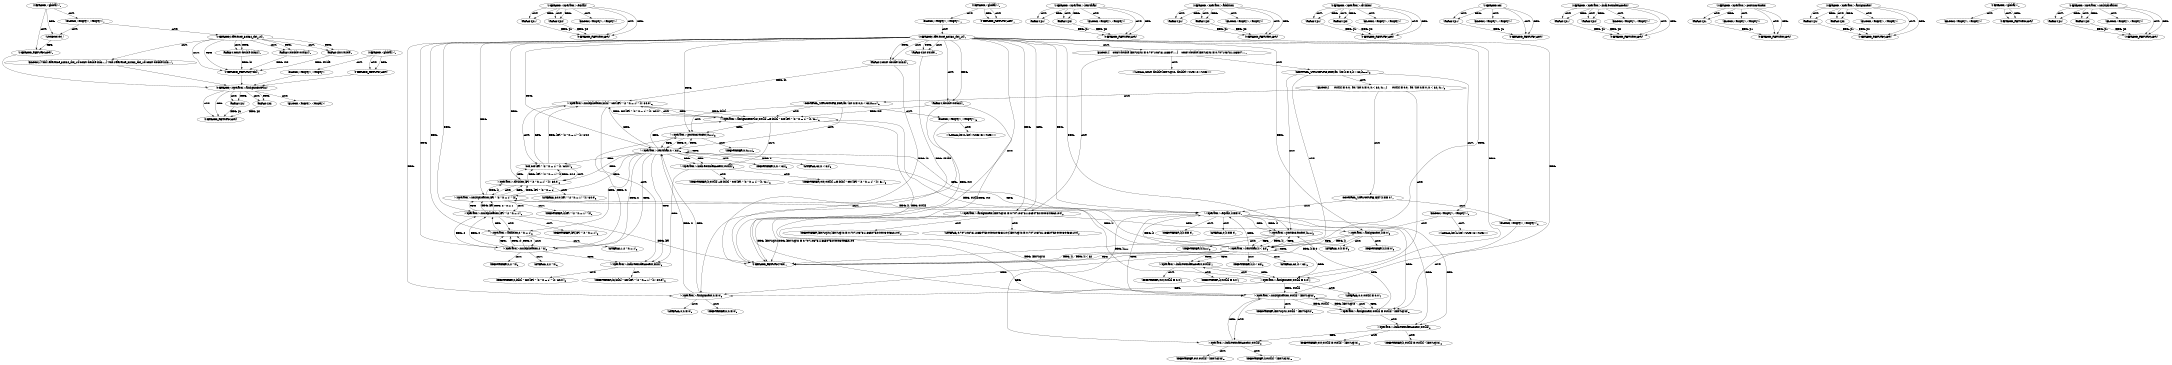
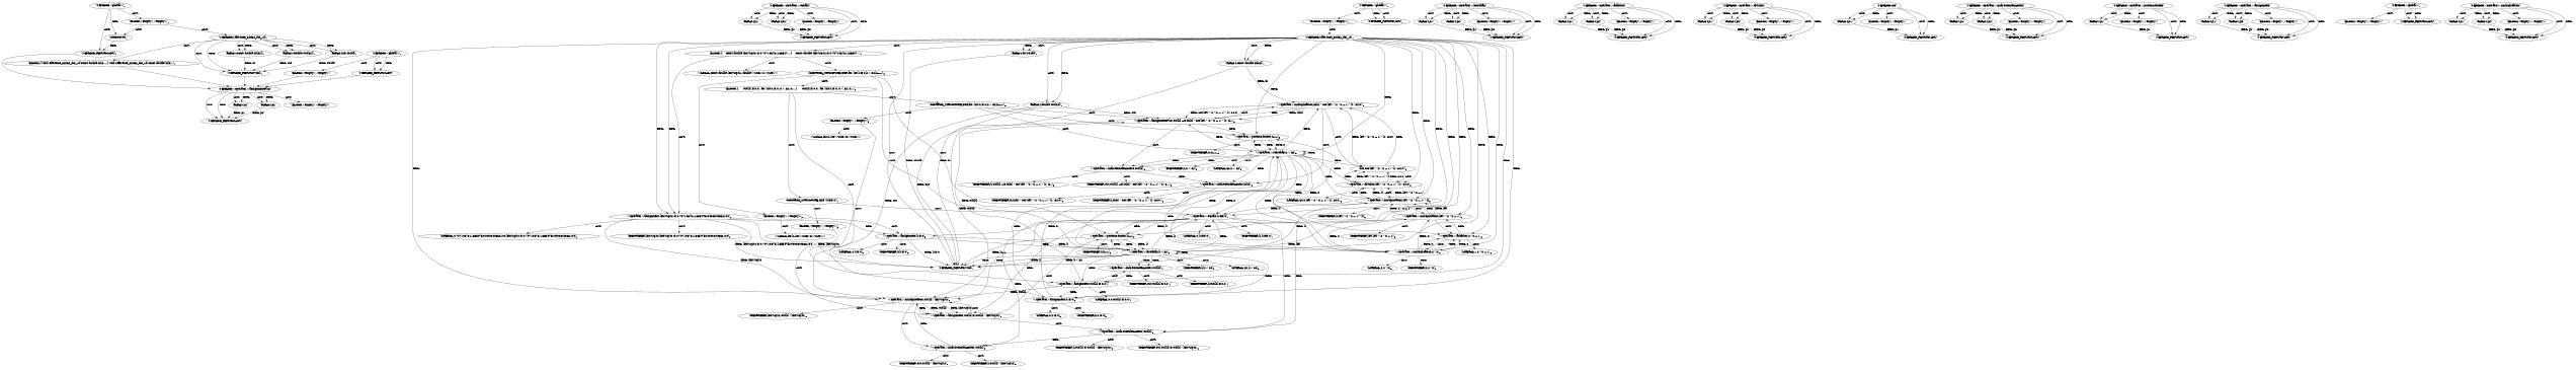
  digraph {
    n1 [label=<(METHOD,&lt;operator&gt;.assignmentPlus)>]
    n2 [label=<(PARAM,p1)>]
    n3 [label=<(PARAM,p2)>]
    n4 [label=<(BLOCK,&lt;empty&gt;,&lt;empty&gt;)>]
    n5 [label=<(METHOD_RETURN,ANY)>]
    n6 [label=<(METHOD,&lt;operator&gt;.equals)>]
    n7 [label=<(PARAM,p1)>]
    n8 [label=<(PARAM,p2)>]
    n9 [label=<(BLOCK,&lt;empty&gt;,&lt;empty&gt;)>]
    n10 [label=<(METHOD_RETURN,ANY)>]
    n11 [label=<(METHOD,&lt;global&gt;)<SUB>1</SUB>>]
    n12 [label=<(BLOCK,&lt;empty&gt;,&lt;empty&gt;)<SUB>1</SUB>>]
    n13 [label=<(METHOD_RETURN,ANY)<SUB>1</SUB>>]
    n14 [label=<(METHOD,reference_32x32_dct_1d)<SUB>1</SUB>>]
    n15 [label=<(PARAM,const double in[32])<SUB>1</SUB>>]
    n16 [label=<(PARAM,double out[32])<SUB>1</SUB>>]
    n17 [label=<(PARAM,int stride)<SUB>1</SUB>>]
    n18 [label=<(BLOCK,{    const double kInvSqrt2 = 0.707106781186547...,{    const double kInvSqrt2 = 0.707106781186547...)<SUB>1</SUB>>]
    n19 [label=<(&lt;operator&gt;.assignment,kInvSqrt2 = 0.707106781186547524400844362104)<SUB>2</SUB>>]
    n20 [label=<(&lt;operator&gt;.assignment,k = 0)<SUB>3</SUB>>]
    n21 [label=<(&lt;operator&gt;.lessThan,k &lt; 32)<SUB>3</SUB>>]
    n22 [label=<(&lt;operator&gt;.postIncrement,k++)<SUB>3</SUB>>]
    n23 [label=<(&lt;operator&gt;.assignment,out[k] = 0.0)<SUB>4</SUB>>]
    n24 [label=<(&lt;operator&gt;.assignment,n = 0)<SUB>5</SUB>>]
    n25 [label=<(&lt;operator&gt;.lessThan,n &lt; 32)<SUB>5</SUB>>]
    n26 [label=<(&lt;operator&gt;.postIncrement,n++)<SUB>5</SUB>>]
    n27 [label=<(&lt;operator&gt;.division,kPi * (2 * n + 1) * k / 64.0)<SUB>6</SUB>>]
    n28 [label=<(&lt;operator&gt;.multiplication,kPi * (2 * n + 1) * k)<SUB>6</SUB>>]
    n29 [label=<(&lt;operator&gt;.multiplication,kPi * (2 * n + 1))<SUB>6</SUB>>]
    n30 [label=<(&lt;operator&gt;.addition,2 * n + 1)<SUB>6</SUB>>]
    n31 [label=<(&lt;operator&gt;.multiplication,2 * n)<SUB>6</SUB>>]
    n32 [label=<(&lt;operator&gt;.equals,k == 0)<SUB>7</SUB>>]
    n33 [label=<(&lt;operator&gt;.multiplication,out[k] * kInvSqrt2)<SUB>8</SUB>>]
    n34 [label=<(METHOD_RETURN,void)<SUB>1</SUB>>]
    n35 [label=<(&lt;operator&gt;.multiplication,in[n] * cos(kPi * (2 * n + 1) * k / 64.0))<SUB>6</SUB>>]
    n36 [label=<(&lt;operator&gt;.assignmentPlus,out[k] += in[n] * cos(kPi * (2 * n + 1) * k / 6...)<SUB>6</SUB>>]
    n37 [label="<(LOCAL,const double kInvSqrt2: double)<SUB>2</SUB>>"]
    n38 [label=<(CONTROL_STRUCTURE,FOR,for (int k = 0;k &lt; 32;k++))<SUB>3</SUB>>]
    n39 [label=<(IDENTIFIER,kInvSqrt2,kInvSqrt2 = 0.707106781186547524400844362104)<SUB>2</SUB>>]
    n40 [label=<(LITERAL,0.707106781186547524400844362104,kInvSqrt2 = 0.707106781186547524400844362104)<SUB>2</SUB>>]
    n41 [label=<(IDENTIFIER,k,k = 0)<SUB>3</SUB>>]
    n42 [label=<(LITERAL,0,k = 0)<SUB>3</SUB>>]
    n43 [label=<(IDENTIFIER,k,k &lt; 32)<SUB>3</SUB>>]
    n44 [label=<(LITERAL,32,k &lt; 32)<SUB>3</SUB>>]
    n45 [label=<(&lt;operator&gt;.indirectIndexAccess,out[k])<SUB>4</SUB>>]
    n46 [label=<(IDENTIFIER,k,k++)<SUB>3</SUB>>]
    n47 [label=<(LITERAL,0.0,out[k] = 0.0)<SUB>4</SUB>>]
    n48 [label=<(IDENTIFIER,n,n = 0)<SUB>5</SUB>>]
    n49 [label=<(LITERAL,0,n = 0)<SUB>5</SUB>>]
    n50 [label=<(IDENTIFIER,n,n &lt; 32)<SUB>5</SUB>>]
    n51 [label=<(LITERAL,32,n &lt; 32)<SUB>5</SUB>>]
    n52 [label=<(&lt;operator&gt;.indirectIndexAccess,out[k])<SUB>6</SUB>>]
    n53 [label=<(&lt;operator&gt;.indirectIndexAccess,in[n])<SUB>6</SUB>>]
    n54 [label=<(cos,cos(kPi * (2 * n + 1) * k / 64.0))<SUB>6</SUB>>]
    n55 [label=<(IDENTIFIER,n,n++)<SUB>5</SUB>>]
    n56 [label=<(LITERAL,64.0,kPi * (2 * n + 1) * k / 64.0)<SUB>6</SUB>>]
    n57 [label=<(IDENTIFIER,k,kPi * (2 * n + 1) * k)<SUB>6</SUB>>]
    n58 [label=<(IDENTIFIER,kPi,kPi * (2 * n + 1))<SUB>6</SUB>>]
    n59 [label=<(LITERAL,1,2 * n + 1)<SUB>6</SUB>>]
    n60 [label=<(LITERAL,2,2 * n)<SUB>6</SUB>>]
    n61 [label=<(IDENTIFIER,n,2 * n)<SUB>6</SUB>>]
    n62 [label=<(IDENTIFIER,k,k == 0)<SUB>7</SUB>>]
    n63 [label=<(LITERAL,0,k == 0)<SUB>7</SUB>>]
    n64 [label=<(&lt;operator&gt;.assignment,out[k] = out[k] * kInvSqrt2)<SUB>8</SUB>>]
    n65 [label=<(&lt;operator&gt;.indirectIndexAccess,out[k])<SUB>8</SUB>>]
    n66 [label=<(&lt;operator&gt;.indirectIndexAccess,out[k])<SUB>8</SUB>>]
    n67 [label=<(IDENTIFIER,kInvSqrt2,out[k] * kInvSqrt2)<SUB>8</SUB>>]
    n68 [label=<(BLOCK,&lt;empty&gt;,&lt;empty&gt;)<SUB>3</SUB>>]
    n69 [label=<(BLOCK,{      out[k] = 0.0;  for (int n = 0; n &lt; 32; n...,{      out[k] = 0.0;  for (int n = 0; n &lt; 32; n...)<SUB>3</SUB>>]
    n70 [label="<(LOCAL,int k: int)<SUB>3</SUB>>"]
    n71 [label=<(CONTROL_STRUCTURE,FOR,for (int n = 0;n &lt; 32;n++))<SUB>5</SUB>>]
    n72 [label=<(CONTROL_STRUCTURE,IF,if (k == 0))<SUB>7</SUB>>]
    n73 [label=<(IDENTIFIER,out,out[k] = 0.0)<SUB>4</SUB>>]
    n74 [label=<(IDENTIFIER,k,out[k] = 0.0)<SUB>4</SUB>>]
    n75 [label=<(BLOCK,&lt;empty&gt;,&lt;empty&gt;)<SUB>5</SUB>>]
    n76 [label=<(BLOCK,&lt;empty&gt;,&lt;empty&gt;)<SUB>8</SUB>>]
    n77 [label="<(LOCAL,int n: int)<SUB>5</SUB>>"]
    n78 [label=<(IDENTIFIER,out,out[k] += in[n] * cos(kPi * (2 * n + 1) * k / 6...)<SUB>6</SUB>>]
    n79 [label=<(IDENTIFIER,k,out[k] += in[n] * cos(kPi * (2 * n + 1) * k / 6...)<SUB>6</SUB>>]
    n80 [label=<(IDENTIFIER,in,in[n] * cos(kPi * (2 * n + 1) * k / 64.0))<SUB>6</SUB>>]
    n81 [label=<(IDENTIFIER,n,in[n] * cos(kPi * (2 * n + 1) * k / 64.0))<SUB>6</SUB>>]
    n82 [label=<(IDENTIFIER,out,out[k] = out[k] * kInvSqrt2)<SUB>8</SUB>>]
    n83 [label=<(IDENTIFIER,k,out[k] = out[k] * kInvSqrt2)<SUB>8</SUB>>]
    n84 [label=<(IDENTIFIER,out,out[k] * kInvSqrt2)<SUB>8</SUB>>]
    n85 [label=<(IDENTIFIER,k,out[k] * kInvSqrt2)<SUB>8</SUB>>]
    n86 [label=<(METHOD,&lt;operator&gt;.lessThan)>]
    n87 [label=<(PARAM,p1)>]
    n88 [label=<(PARAM,p2)>]
    n89 [label=<(BLOCK,&lt;empty&gt;,&lt;empty&gt;)>]
    n90 [label=<(METHOD_RETURN,ANY)>]
    n91 [label=<(METHOD,&lt;operator&gt;.addition)>]
    n92 [label=<(PARAM,p1)>]
    n93 [label=<(PARAM,p2)>]
    n94 [label=<(BLOCK,&lt;empty&gt;,&lt;empty&gt;)>]
    n95 [label=<(METHOD_RETURN,ANY)>]
    n96 [label=<(METHOD,&lt;operator&gt;.division)>]
    n97 [label=<(PARAM,p1)>]
    n98 [label=<(PARAM,p2)>]
    n99 [label=<(BLOCK,&lt;empty&gt;,&lt;empty&gt;)>]
    n100 [label=<(METHOD_RETURN,ANY)>]
    n101 [label=<(METHOD,cos)>]
    n102 [label=<(PARAM,p1)>]
    n103 [label=<(BLOCK,&lt;empty&gt;,&lt;empty&gt;)>]
    n104 [label=<(METHOD_RETURN,ANY)>]
    n105 [label=<(METHOD,&lt;operator&gt;.indirectIndexAccess)>]
    n106 [label=<(PARAM,p1)>]
    n107 [label=<(PARAM,p2)>]
    n108 [label=<(BLOCK,&lt;empty&gt;,&lt;empty&gt;)>]
    n109 [label=<(METHOD_RETURN,ANY)>]
    n110 [label=<(METHOD,&lt;operator&gt;.postIncrement)>]
    n111 [label=<(PARAM,p1)>]
    n112 [label=<(BLOCK,&lt;empty&gt;,&lt;empty&gt;)>]
    n113 [label=<(METHOD_RETURN,ANY)>]
    n114 [label=<(METHOD,&lt;operator&gt;.assignment)>]
    n115 [label=<(PARAM,p1)>]
    n116 [label=<(PARAM,p2)>]
    n117 [label=<(BLOCK,&lt;empty&gt;,&lt;empty&gt;)>]
    n118 [label=<(METHOD_RETURN,ANY)>]
    n119 [label=<(METHOD,&lt;global&gt;)<SUB>1</SUB>>]
    n120 [label=<(BLOCK,&lt;empty&gt;,&lt;empty&gt;)>]
    n121 [label=<(METHOD_RETURN,ANY)>]
    n122 [label=<(METHOD,&lt;operator&gt;.multiplication)>]
    n123 [label=<(PARAM,p1)>]
    n124 [label=<(PARAM,p2)>]
    n125 [label=<(BLOCK,&lt;empty&gt;,&lt;empty&gt;)>]
    n126 [label=<(METHOD_RETURN,ANY)>]
    n127 [label=<(METHOD,&lt;global&gt;)<SUB>1</SUB>>]
    n128 [label=<(BLOCK,&lt;empty&gt;,&lt;empty&gt;)<SUB>1</SUB>>]
    n129 [label=<(UNKNOWN,,)>]
    n130 [label=<(METHOD_RETURN,ANY)<SUB>1</SUB>>]
    n131 [label=<(METHOD,reference_32x32_dct_1d)<SUB>1</SUB>>]
    n132 [label=<(PARAM,const double in[32])<SUB>1</SUB>>]
    n133 [label=<(PARAM,double out[32])<SUB>1</SUB>>]
    n134 [label=<(PARAM,int stride)<SUB>1</SUB>>]
    n135 [label=<(BLOCK,{ void reference_32x32_dct_1d(const double in[3...,{ void reference_32x32_dct_1d(const double in[3...)<SUB>1</SUB>>]
    n136 [label=<(METHOD_RETURN,void)<SUB>1</SUB>>]
    n137 [label=<(METHOD,&lt;global&gt;)<SUB>1</SUB>>]
    n138 [label=<(BLOCK,&lt;empty&gt;,&lt;empty&gt;)>]
    n139 [label=<(METHOD_RETURN,ANY)>]
    n1 -> n2 [label="AST: "]
    n1 -> n2 [label="DDG: "]
    n1 -> n3 [label="AST: "]
    n1 -> n3 [label="DDG: "]
    n1 -> n4 [label="AST: "]
    n1 -> n5 [label="AST: "]
    n1 -> n5 [label="CFG: "]
    n2 -> n5 [label="DDG: p1"]
    n3 -> n5 [label="DDG: p2"]
    n6 -> n7 [label="AST: "]
    n6 -> n7 [label="DDG: "]
    n6 -> n8 [label="AST: "]
    n6 -> n8 [label="DDG: "]
    n6 -> n9 [label="AST: "]
    n6 -> n10 [label="AST: "]
    n6 -> n10 [label="CFG: "]
    n7 -> n10 [label="DDG: p1"]
    n8 -> n10 [label="DDG: p2"]
    n11 -> n12 [label="AST: "]
    n11 -> n13 [label="AST: "]
    n11 -> n13 [label="CFG: "]
    n12 -> n14 [label="AST: "]
    n14 -> n15 [label="AST: "]
    n14 -> n15 [label="DDG: "]
    n14 -> n16 [label="AST: "]
    n14 -> n16 [label="DDG: "]
    n14 -> n17 [label="AST: "]
    n14 -> n17 [label="DDG: "]
    n14 -> n18 [label="AST: "]
    n14 -> n19 [label="CFG: "]
    n14 -> n19 [label="DDG: "]
    n14 -> n20 [label="DDG: "]
    n14 -> n21 [label="DDG: "]
    n14 -> n22 [label="DDG: "]
    n14 -> n23 [label="DDG: "]
    n14 -> n24 [label="DDG: "]
    n14 -> n25 [label="DDG: "]
    n14 -> n26 [label="DDG: "]
    n14 -> n27 [label="DDG: "]
    n14 -> n28 [label="DDG: "]
    n14 -> n29 [label="DDG: "]
    n14 -> n30 [label="DDG: "]
    n14 -> n31 [label="DDG: "]
    n14 -> n32 [label="DDG: "]
    n14 -> n33 [label="DDG: "]
    n14 -> n34 [label="AST: "]
    n15 -> n34 [label="DDG: in"]
    n15 -> n35 [label="DDG: in"]
    n16 -> n33 [label="DDG: out"]
    n16 -> n34 [label="DDG: out"]
    n16 -> n36 [label="DDG: out"]
    n17 -> n34 [label="DDG: stride"]
    n18 -> n19 [label="AST: "]
    n18 -> n37 [label="AST: "]
    n18 -> n38 [label="AST: "]
    n19 -> n20 [label="CFG: "]
    n19 -> n33 [label="DDG: kInvSqrt2"]
    n19 -> n34 [label="DDG: kInvSqrt2"]
    n19 -> n34 [label="DDG: kInvSqrt2 = 0.707106781186547524400844362104"]
    n19 -> n39 [label="AST: "]
    n19 -> n40 [label="AST: "]
    n20 -> n21 [label="CFG: "]
    n20 -> n21 [label="DDG: k"]
    n20 -> n34 [label="DDG: k = 0"]
    n20 -> n41 [label="AST: "]
    n20 -> n42 [label="AST: "]
    n21 -> n21 [label="CDG: "]
    n21 -> n22 [label="CDG: "]
    n21 -> n23 [label="CDG: "]
    n21 -> n24 [label="CDG: "]
    n21 -> n25 [label="CDG: "]
    n21 -> n28 [label="DDG: k"]
    n21 -> n32 [label="DDG: k"]
    n21 -> n32 [label="CDG: "]
    n21 -> n34 [label="CFG: "]
    n21 -> n34 [label="DDG: k"]
    n21 -> n34 [label="DDG: k &lt; 32"]
    n21 -> n43 [label="AST: "]
    n21 -> n44 [label="AST: "]
    n21 -> n45 [label="CFG: "]
    n21 -> n45 [label="CDG: "]
    n22 -> n21 [label="CFG: "]
    n22 -> n21 [label="DDG: k"]
    n22 -> n34 [label="DDG: k++"]
    n22 -> n46 [label="AST: "]
    n23 -> n24 [label="CFG: "]
    n23 -> n33 [label="DDG: out[k]"]
    n23 -> n36 [label="DDG: out[k]"]
    n23 -> n45 [label="AST: "]
    n23 -> n47 [label="AST: "]
    n24 -> n25 [label="CFG: "]
    n24 -> n25 [label="DDG: n"]
    n24 -> n48 [label="AST: "]
    n24 -> n49 [label="AST: "]
    n25 -> n25 [label="CDG: "]
-   n25 -> n26 [label="DDG: "]
+   n25 -> n26 [label="CDG: "]
    n25 -> n27 [label="CDG: "]
    n25 -> n28 [label="CDG: "]
    n25 -> n30 [label="CDG: "]
    n25 -> n31 [label="DDG: n"]
    n25 -> n31 [label="CDG: "]
    n25 -> n32 [label="CFG: "]
    n25 -> n35 [label="CDG: "]
    n25 -> n36 [label="CDG: "]
    n25 -> n50 [label="AST: "]
-   n25 -> n51 [label="DDG: 2"]
+   n25 -> n51 [label="AST: "]
    n25 -> n52 [label="CFG: "]
    n25 -> n52 [label="CDG: "]
    n25 -> n53 [label="CDG: "]
    n25 -> n54 [label="CDG: "]
    n26 -> n25 [label="CFG: "]
    n26 -> n25 [label="DDG: n"]
    n26 -> n55 [label="AST: "]
    n27 -> n28 [label="AST: "]
    n27 -> n54 [label="CFG: "]
    n27 -> n54 [label="DDG: kPi * (2 * n + 1) * k"]
    n27 -> n54 [label="DDG: 64.0"]
    n27 -> n56 [label="AST: "]
    n28 -> n27 [label="CFG: "]
    n28 -> n27 [label="DDG: kPi * (2 * n + 1)"]
    n28 -> n27 [label="DDG: k"]
    n28 -> n29 [label="AST: "]
    n28 -> n32 [label="DDG: k"]
    n28 -> n57 [label="AST: "]
    n29 -> n28 [label="CFG: "]
    n29 -> n28 [label="DDG: kPi"]
    n29 -> n28 [label="DDG: 2 * n + 1"]
    n29 -> n30 [label="AST: "]
    n29 -> n34 [label="DDG: kPi"]
    n29 -> n58 [label="AST: "]
    n30 -> n29 [label="CFG: "]
    n30 -> n31 [label="AST: "]
    n30 -> n59 [label="AST: "]
    n31 -> n26 [label="DDG: n"]
    n31 -> n29 [label="DDG: 2"]
    n31 -> n29 [label="DDG: n"]
    n31 -> n30 [label="CFG: "]
    n31 -> n30 [label="DDG: 2"]
    n31 -> n30 [label="DDG: n"]
    n31 -> n60 [label="AST: "]
-   n31 -> n61 [label="AST: "]
+   n31 -> n61 [label="CFG: "]
    n32 -> n22 [label="CFG: "]
    n32 -> n22 [label="DDG: k"]
    n32 -> n33 [label="CDG: "]
    n32 -> n62 [label="AST: "]
    n32 -> n63 [label="AST: "]
    n32 -> n64 [label="CDG: "]
    n32 -> n65 [label="CFG: "]
    n32 -> n65 [label="CDG: "]
    n32 -> n66 [label="CDG: "]
    n33 -> n64 [label="CFG: "]
    n33 -> n64 [label="DDG: out[k]"]
    n33 -> n64 [label="DDG: kInvSqrt2"]
    n33 -> n66 [label="AST: "]
    n33 -> n67 [label="AST: "]
    n35 -> n36 [label="CFG: "]
    n35 -> n36 [label="DDG: in[n]"]
    n35 -> n36 [label="DDG: cos(kPi * (2 * n + 1) * k / 64.0)"]
    n35 -> n53 [label="AST: "]
    n35 -> n54 [label="AST: "]
    n36 -> n26 [label="CFG: "]
    n36 -> n33 [label="DDG: out[k]"]
    n36 -> n35 [label="AST: "]
    n36 -> n52 [label="AST: "]
    n38 -> n21 [label="AST: "]
    n38 -> n22 [label="AST: "]
    n38 -> n68 [label="AST: "]
    n38 -> n69 [label="AST: "]
    n45 -> n23 [label="CFG: "]
    n45 -> n73 [label="AST: "]
    n45 -> n74 [label="AST: "]
    n52 -> n53 [label="CFG: "]
    n52 -> n78 [label="AST: "]
    n52 -> n79 [label="AST: "]
-   n31 -> n53 [label="CFG: "]
+   n53 -> n31 [label="CFG: "]
    n53 -> n80 [label="AST: "]
    n53 -> n81 [label="AST: "]
    n54 -> n27 [label="AST: "]
    n54 -> n35 [label="CFG: "]
    n54 -> n35 [label="DDG: kPi * (2 * n + 1) * k / 64.0"]
-   n64 -> n22 [label="CFG: "]
+   n64 -> n22 [label="AST: "]
    n64 -> n33 [label="AST: "]
    n64 -> n65 [label="AST: "]
    n65 -> n66 [label="CFG: "]
    n65 -> n82 [label="AST: "]
    n65 -> n83 [label="AST: "]
    n66 -> n33 [label="CFG: "]
    n66 -> n84 [label="AST: "]
    n66 -> n85 [label="AST: "]
    n68 -> n20 [label="AST: "]
    n68 -> n70 [label="AST: "]
    n69 -> n23 [label="AST: "]
    n69 -> n71 [label="AST: "]
    n69 -> n72 [label="AST: "]
    n71 -> n25 [label="AST: "]
    n71 -> n26 [label="AST: "]
    n71 -> n36 [label="AST: "]
    n71 -> n75 [label="AST: "]
    n72 -> n32 [label="AST: "]
    n72 -> n76 [label="AST: "]
    n75 -> n24 [label="AST: "]
    n75 -> n77 [label="AST: "]
    n76 -> n64 [label="AST: "]
    n86 -> n87 [label="AST: "]
    n86 -> n87 [label="DDG: "]
    n86 -> n88 [label="AST: "]
    n86 -> n88 [label="DDG: "]
    n86 -> n89 [label="AST: "]
    n86 -> n90 [label="AST: "]
    n86 -> n90 [label="CFG: "]
    n87 -> n90 [label="DDG: p1"]
    n88 -> n90 [label="DDG: p2"]
    n91 -> n92 [label="AST: "]
    n91 -> n92 [label="DDG: "]
    n91 -> n93 [label="AST: "]
    n91 -> n93 [label="DDG: "]
    n91 -> n94 [label="AST: "]
    n91 -> n95 [label="AST: "]
    n91 -> n95 [label="CFG: "]
    n92 -> n95 [label="DDG: p1"]
    n93 -> n95 [label="DDG: p2"]
    n96 -> n97 [label="AST: "]
    n96 -> n97 [label="DDG: "]
    n96 -> n98 [label="AST: "]
    n96 -> n98 [label="DDG: "]
    n96 -> n99 [label="AST: "]
    n96 -> n100 [label="AST: "]
    n96 -> n100 [label="CFG: "]
    n97 -> n100 [label="DDG: p1"]
    n98 -> n100 [label="DDG: p2"]
    n101 -> n102 [label="AST: "]
    n101 -> n102 [label="DDG: "]
    n101 -> n103 [label="AST: "]
    n101 -> n104 [label="AST: "]
    n101 -> n104 [label="CFG: "]
    n102 -> n104 [label="DDG: p1"]
    n105 -> n106 [label="AST: "]
    n105 -> n106 [label="DDG: "]
    n105 -> n107 [label="AST: "]
    n105 -> n107 [label="DDG: "]
    n105 -> n108 [label="AST: "]
    n105 -> n109 [label="AST: "]
    n105 -> n109 [label="CFG: "]
    n106 -> n109 [label="DDG: p1"]
    n107 -> n109 [label="DDG: p2"]
    n110 -> n111 [label="AST: "]
    n110 -> n111 [label="DDG: "]
    n110 -> n112 [label="AST: "]
    n110 -> n113 [label="AST: "]
    n110 -> n113 [label="CFG: "]
    n111 -> n113 [label="DDG: p1"]
    n114 -> n115 [label="AST: "]
    n114 -> n115 [label="DDG: "]
    n114 -> n116 [label="AST: "]
    n114 -> n116 [label="DDG: "]
    n114 -> n117 [label="AST: "]
    n114 -> n118 [label="AST: "]
    n114 -> n118 [label="CFG: "]
    n115 -> n118 [label="DDG: p1"]
    n116 -> n118 [label="DDG: p2"]
    n119 -> n120 [label="AST: "]
    n119 -> n121 [label="AST: "]
    n119 -> n121 [label="CFG: "]
    n122 -> n123 [label="AST: "]
    n122 -> n123 [label="DDG: "]
    n122 -> n124 [label="AST: "]
    n122 -> n124 [label="DDG: "]
    n122 -> n125 [label="AST: "]
    n122 -> n126 [label="AST: "]
    n122 -> n126 [label="CFG: "]
    n123 -> n126 [label="DDG: p1"]
    n124 -> n126 [label="DDG: p2"]
    n127 -> n128 [label="AST: "]
    n127 -> n129 [label="CFG: "]
    n127 -> n130 [label="AST: "]
    n128 -> n129 [label="AST: "]
    n128 -> n131 [label="AST: "]
    n129 -> n130 [label="CFG: "]
    n130 -> n1
    n131 -> n132 [label="AST: "]
    n131 -> n132 [label="DDG: "]
    n131 -> n133 [label="AST: "]
    n131 -> n133 [label="DDG: "]
    n131 -> n134 [label="AST: "]
    n131 -> n134 [label="DDG: "]
    n131 -> n135 [label="AST: "]
    n131 -> n136 [label="AST: "]
    n131 -> n136 [label="CFG: "]
    n132 -> n136 [label="DDG: in"]
    n133 -> n136 [label="DDG: out"]
    n134 -> n136 [label="DDG: stride"]
    n135 -> n1
    n136 -> n1
    n137 -> n138 [label="AST: "]
    n137 -> n139 [label="AST: "]
    n137 -> n139 [label="CFG: "]
    n138 -> n1
    n139 -> n1
  }
